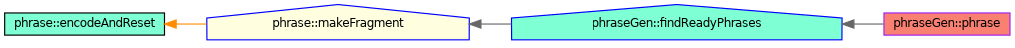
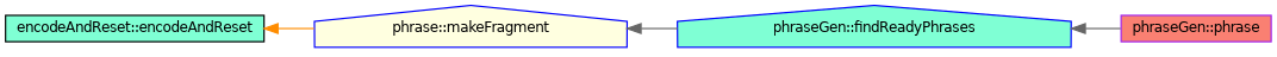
  digraph {
    rankdir=LR
    node [color=blue fillcolor=aquamarine fontname=Helvetica fontsize=10 shape=box style=filled]
    edge [color=gray40 dir=back fontname=Helvetica fontsize=10 labelfontname=Helvetica labelfontsize=10 style=solid]
-   n1 [color=black fontcolor=black height=0.2 label="phrase::encodeAndReset" width=0.4]
+   n1 [color=black fontcolor=black height=0.2 label="encodeAndReset::encodeAndReset" width=0.4]
    n2 [fillcolor=lightyellow height=0.2 label="phrase::makeFragment" shape=house width=0.4]
    n3 [height=0.2 label="phraseGen::findReadyPhrases" shape=house width=0.4]
    n4 [color=purple fillcolor=salmon height=0.2 label="phraseGen::phrase" width=0.4]
    n1 -> n2 [color=darkorange]
    n2 -> n3
    n3 -> n4
  }
